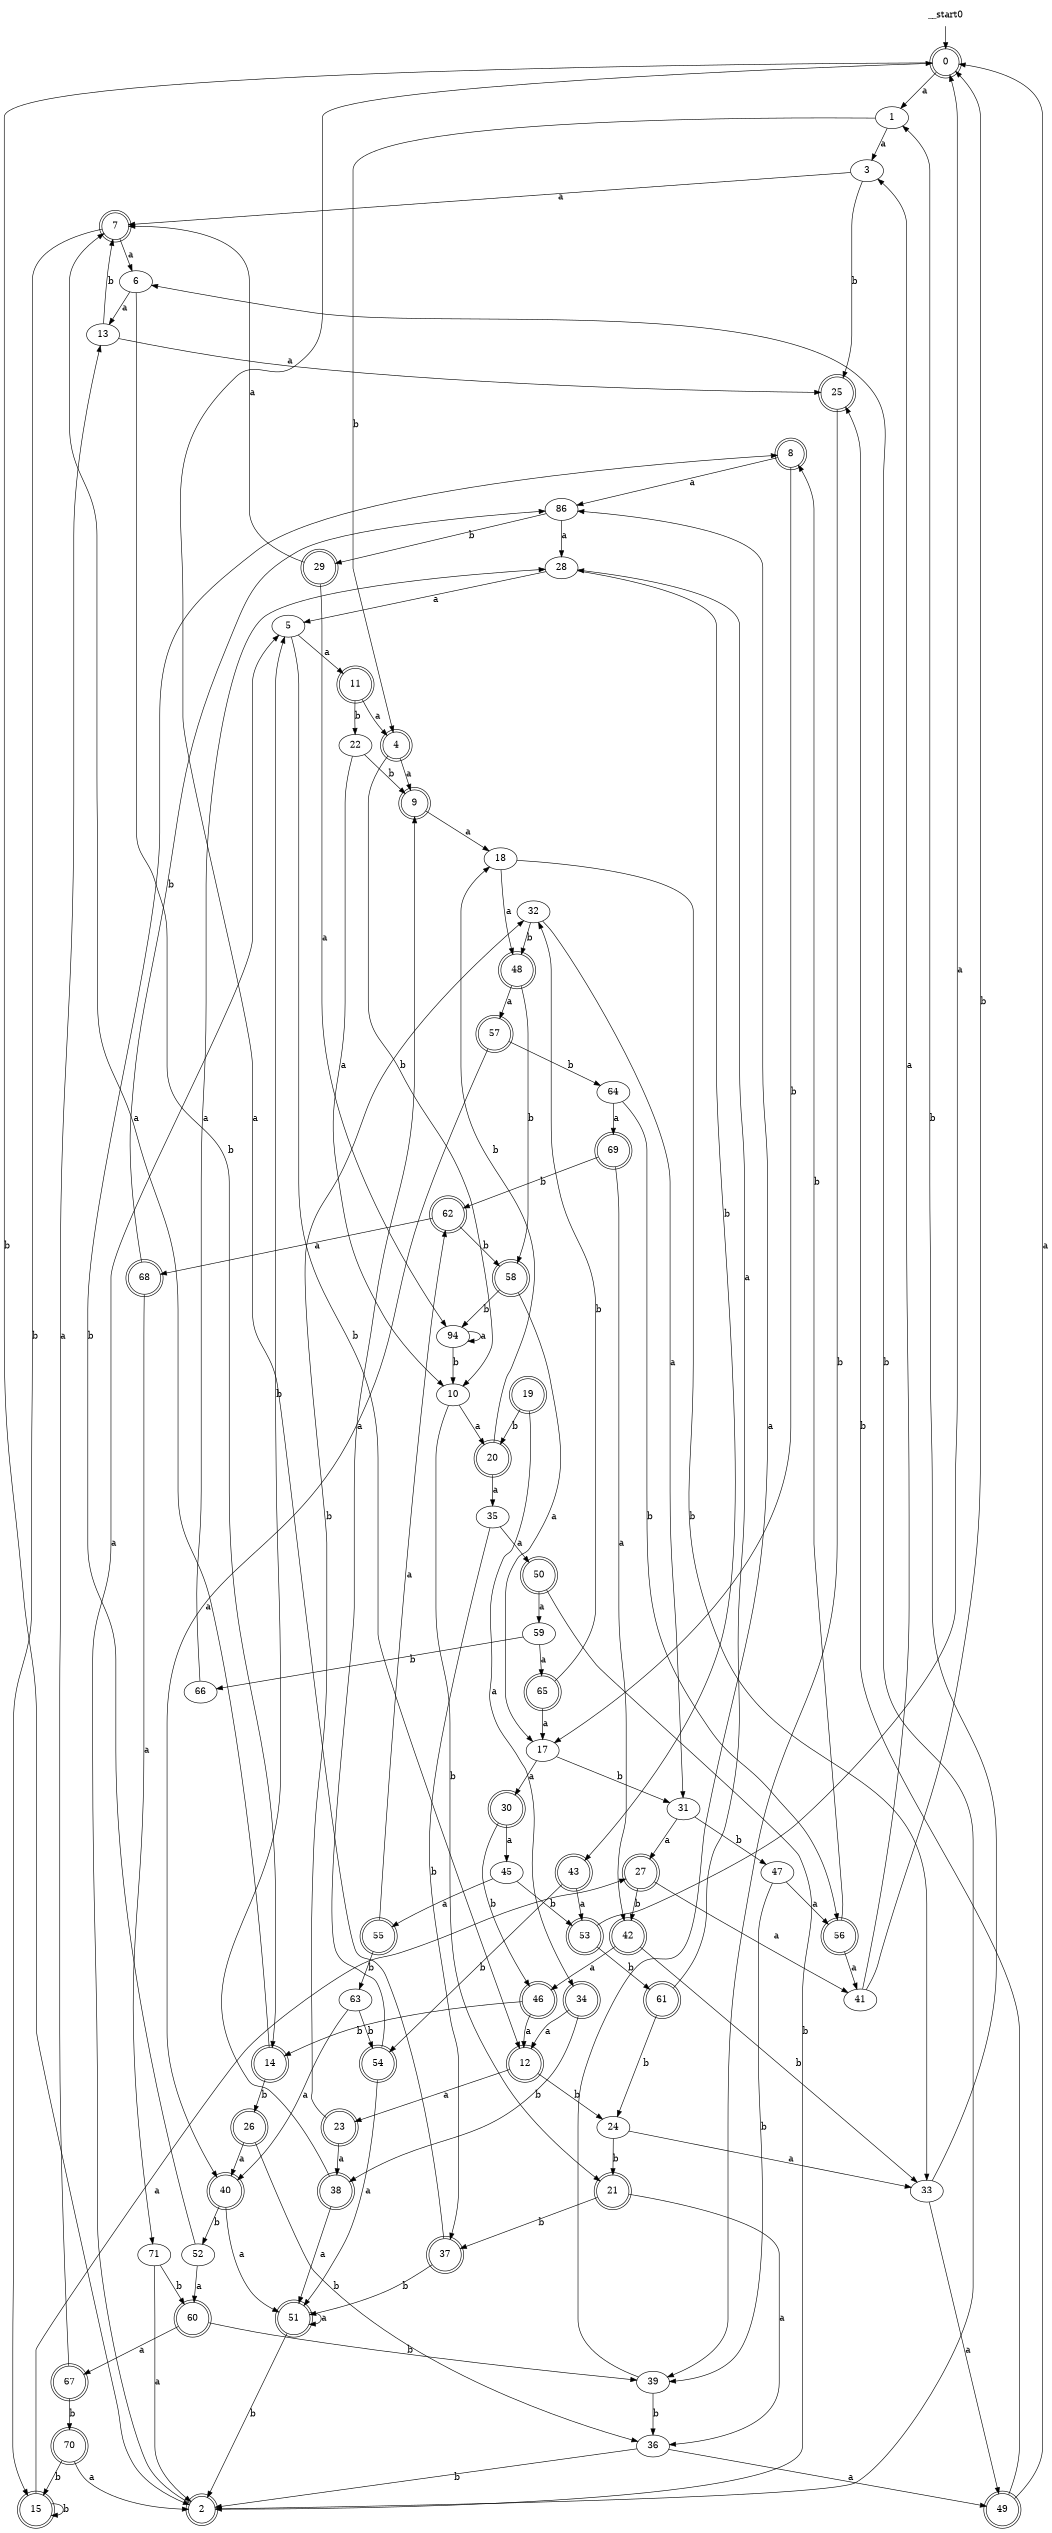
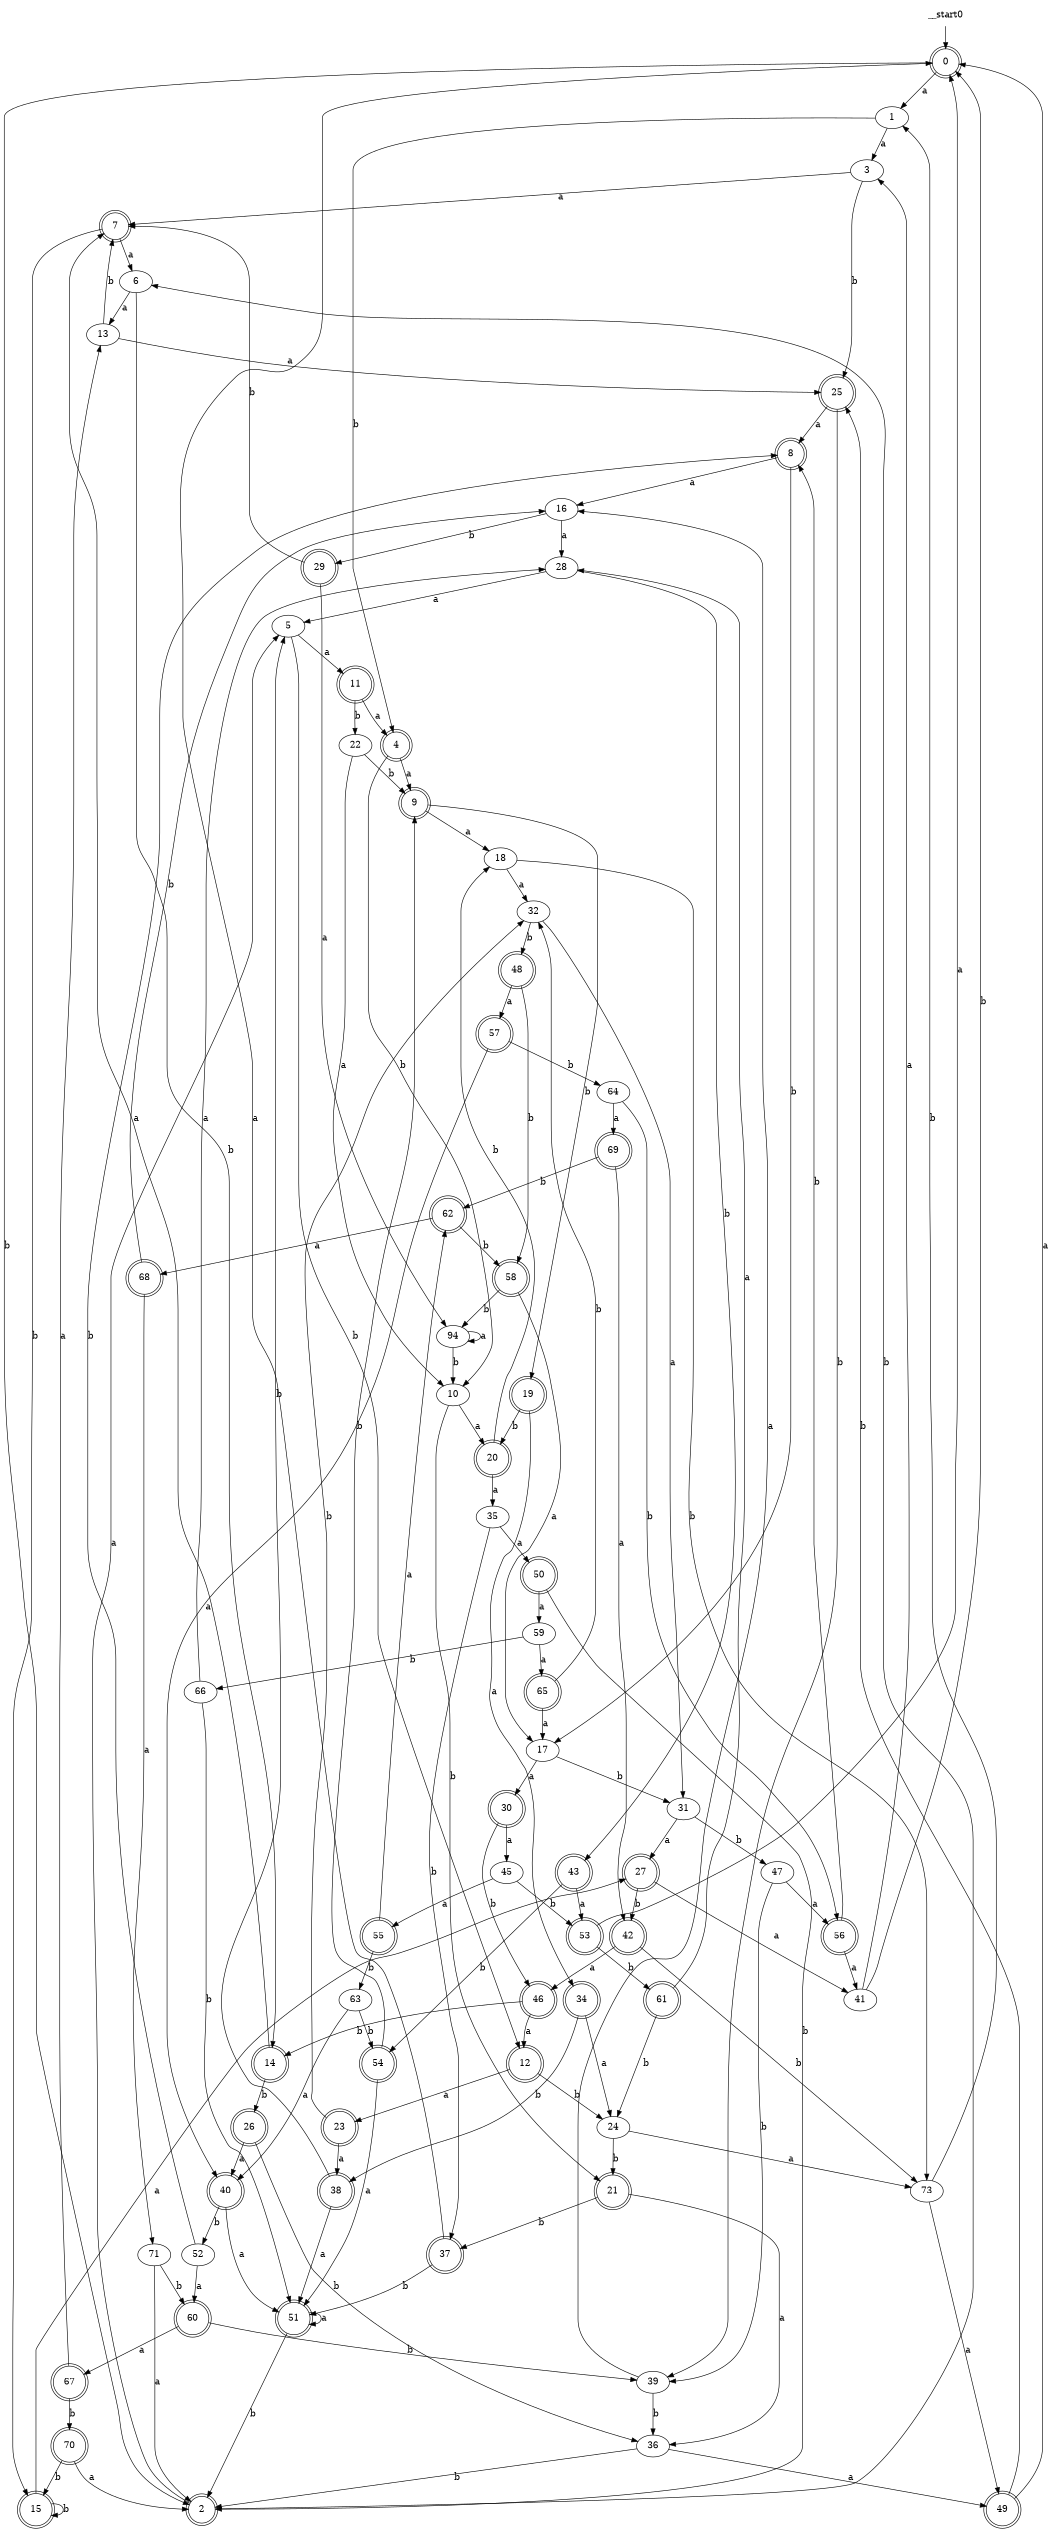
  digraph {
    node [shape=doublecircle]
    __start0 [shape=none]
    0
    1 [shape=""]
    2
    3 [shape=""]
    4
    5 [shape=""]
    6 [shape=""]
    7
    25
    9
    10 [shape=""]
    11
    12
    13 [shape=""]
    14
    15
-   16 [label=86 shape=""]
+   16 [shape=""]
    8
    17 [shape=""]
    18 [shape=""]
    19
    20
    21
    22 [shape=""]
    23
    24 [shape=""]
    26
    27
    28 [shape=""]
    29
    30
    31 [shape=""]
    32 [shape=""]
-   33 [shape=""]
+   33 [label=73 shape=""]
    34
    35 [shape=""]
    36 [shape=""]
    37
    38
    39 [shape=""]
    40
    41 [shape=""]
    42
    43
    n46 [label=94 shape=""]
    45 [shape=""]
    46
    47 [shape=""]
    48
    49
    50
    51
    52 [shape=""]
    53
    54
    55
    56
    57
    58
    59 [shape=""]
    60
    61
    62
    63 [shape=""]
    64 [shape=""]
    65
    66 [shape=""]
    67
    68
    69
    70
    71 [shape=""]
    __start0 -> 0
    0 -> 1 [label=a]
    0 -> 2 [label=b]
    1 -> 3 [label=a]
    1 -> 4 [label=b]
    2 -> 5 [label=a]
    2 -> 6 [label=b]
    3 -> 7 [label=a]
    3 -> 25 [label=b]
    4 -> 9 [label=a]
    4 -> 10 [label=b]
    5 -> 11 [label=a]
    5 -> 12 [label=b]
    6 -> 13 [label=a]
    6 -> 14 [label=b]
    7 -> 6 [label=a]
    7 -> 15 [label=b]
+   25 -> 8 [label=a]
    25 -> 39 [label=b]
    9 -> 18 [label=a]
+   9 -> 19 [label=b]
    10 -> 20 [label=a]
    10 -> 21 [label=b]
    11 -> 4 [label=a]
    11 -> 22 [label=b]
    12 -> 23 [label=a]
    12 -> 24 [label=b]
    13 -> 7 [label=b]
    13 -> 25 [label=a]
    14 -> 7 [label=a]
    14 -> 26 [label=b]
    15 -> 15 [label=b]
    15 -> 27 [label=a]
    16 -> 28 [label=a]
    16 -> 29 [label=b]
    8 -> 16 [label=a]
    8 -> 17 [label=b]
    17 -> 30 [label=a]
    17 -> 31 [label=b]
-   18 -> 48 [label=a]
+   18 -> 32 [label=a]
    18 -> 33 [label=b]
    19 -> 20 [label=b]
    19 -> 34 [label=a]
    20 -> 18 [label=b]
    20 -> 35 [label=a]
    21 -> 36 [label=a]
    21 -> 37 [label=b]
    22 -> 9 [label=b]
    22 -> 10 [label=a]
    23 -> 32 [label=b]
    23 -> 38 [label=a]
    24 -> 21 [label=b]
    24 -> 33 [label=a]
    26 -> 36 [label=b]
    26 -> 40 [label=a]
    27 -> 41 [label=a]
    27 -> 42 [label=b]
    28 -> 5 [label=a]
    28 -> 43 [label=b]
-   29 -> 7 [label=a]
+   29 -> 7 [label=b]
    29 -> n46 [label=a]
    30 -> 45 [label=a]
    30 -> 46 [label=b]
    31 -> 27 [label=a]
    31 -> 47 [label=b]
    32 -> 31 [label=a]
    32 -> 48 [label=b]
    33 -> 1 [label=b]
    33 -> 49 [label=a]
-   34 -> 12 [label=a]
+   34 -> 24 [label=a]
    34 -> 38 [label=b]
    35 -> 37 [label=b]
    35 -> 50 [label=a]
    36 -> 2 [label=b]
    36 -> 49 [label=a]
    37 -> 0 [label=a]
    37 -> 51 [label=b]
    38 -> 5 [label=b]
    38 -> 51 [label=a]
    39 -> 16 [label=a]
    39 -> 36 [label=b]
    40 -> 51 [label=a]
    40 -> 52 [label=b]
    41 -> 0 [label=b]
    41 -> 3 [label=a]
    42 -> 33 [label=b]
    42 -> 46 [label=a]
    43 -> 53 [label=a]
    43 -> 54 [label=b]
    n46 -> 10 [label=b]
    n46 -> n46 [label=a]
    45 -> 53 [label=b]
    45 -> 55 [label=a]
    46 -> 12 [label=a]
    46 -> 14 [label=b]
    47 -> 39 [label=b]
    47 -> 56 [label=a]
    48 -> 57 [label=a]
    48 -> 58 [label=b]
    49 -> 0 [label=a]
    49 -> 25 [label=b]
    50 -> 2 [label=b]
    50 -> 59 [label=a]
    51 -> 2 [label=b]
    51 -> 51 [label=a]
    52 -> 8 [label=b]
    52 -> 60 [label=a]
    53 -> 0 [label=a]
    53 -> 61 [label=b]
-   54 -> 9 [label=a]
+   54 -> 9 [label=b]
    54 -> 51 [label=a]
    55 -> 62 [label=a]
    55 -> 63 [label=b]
    56 -> 8 [label=b]
    56 -> 41 [label=a]
    57 -> 40 [label=a]
    57 -> 64 [label=b]
    58 -> 17 [label=a]
    58 -> n46 [label=b]
    59 -> 65 [label=a]
    59 -> 66 [label=b]
    60 -> 39 [label=b]
    60 -> 67 [label=a]
    61 -> 24 [label=b]
    61 -> 28 [label=a]
    62 -> 58 [label=b]
    62 -> 68 [label=a]
    63 -> 40 [label=a]
    63 -> 54 [label=b]
    64 -> 56 [label=b]
    64 -> 69 [label=a]
    65 -> 17 [label=a]
    65 -> 32 [label=b]
    66 -> 28 [label=a]
+   66 -> 51 [label=b]
    67 -> 13 [label=a]
    67 -> 70 [label=b]
    68 -> 16 [label=b]
    68 -> 71 [label=a]
    69 -> 42 [label=a]
    69 -> 62 [label=b]
    70 -> 2 [label=a]
    70 -> 15 [label=b]
    71 -> 2 [label=a]
    71 -> 60 [label=b]
  }
